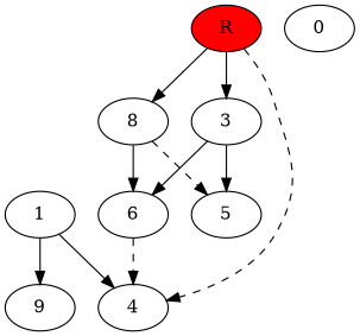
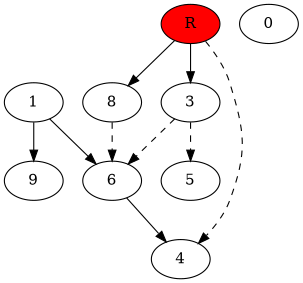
  digraph {
    fontname="DejaVu Serif"
    node [fontname="DejaVu Serif"]
    edge [fontname="DejaVu Serif" style=solid]
    1
    6
    9
    4
    3
    5
    n7 [label=0]
    8
    R [fillcolor="#ff0000" style=filled]
-   1 -> 4
+   1 -> 6
    1 -> 9
-   6 -> 4 [style=dashed]
-   3 -> 6
-   3 -> 5
-   8 -> 6
-   8 -> 5 [style=dashed]
+   6 -> 4
+   3 -> 6 [style=dashed]
+   3 -> 5 [style=dashed]
+   8 -> 6 [style=dashed]
    R -> 4 [style=dashed]
    R -> 3
    R -> 8
  }
